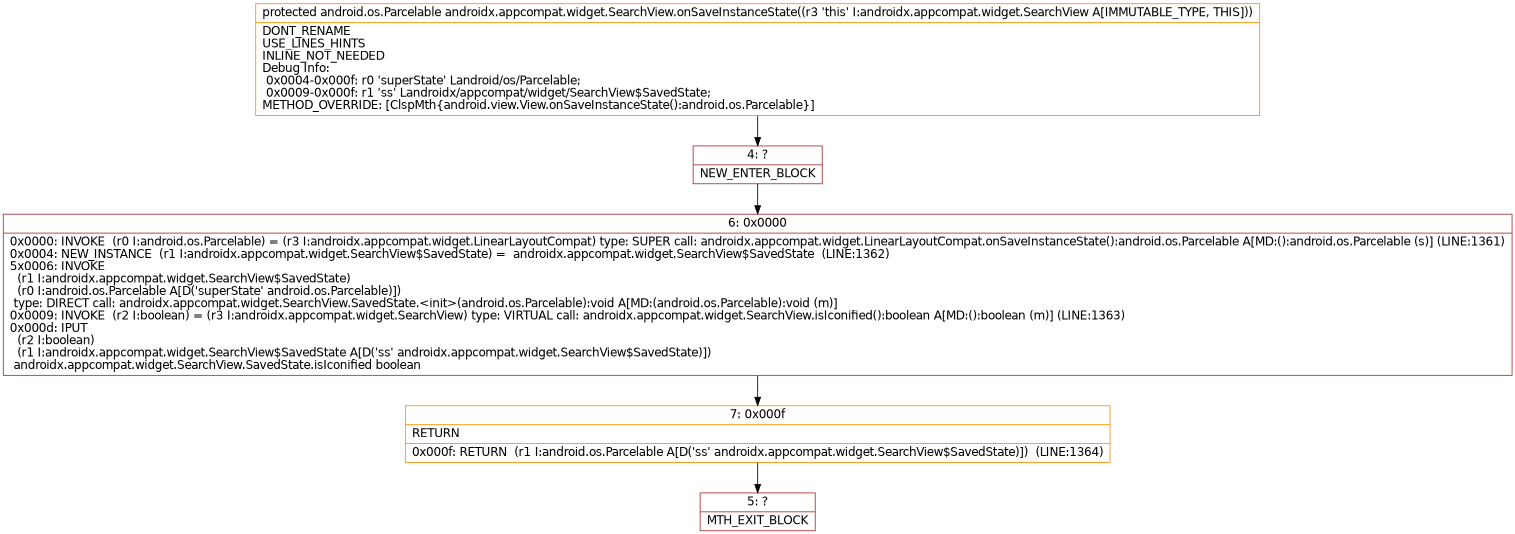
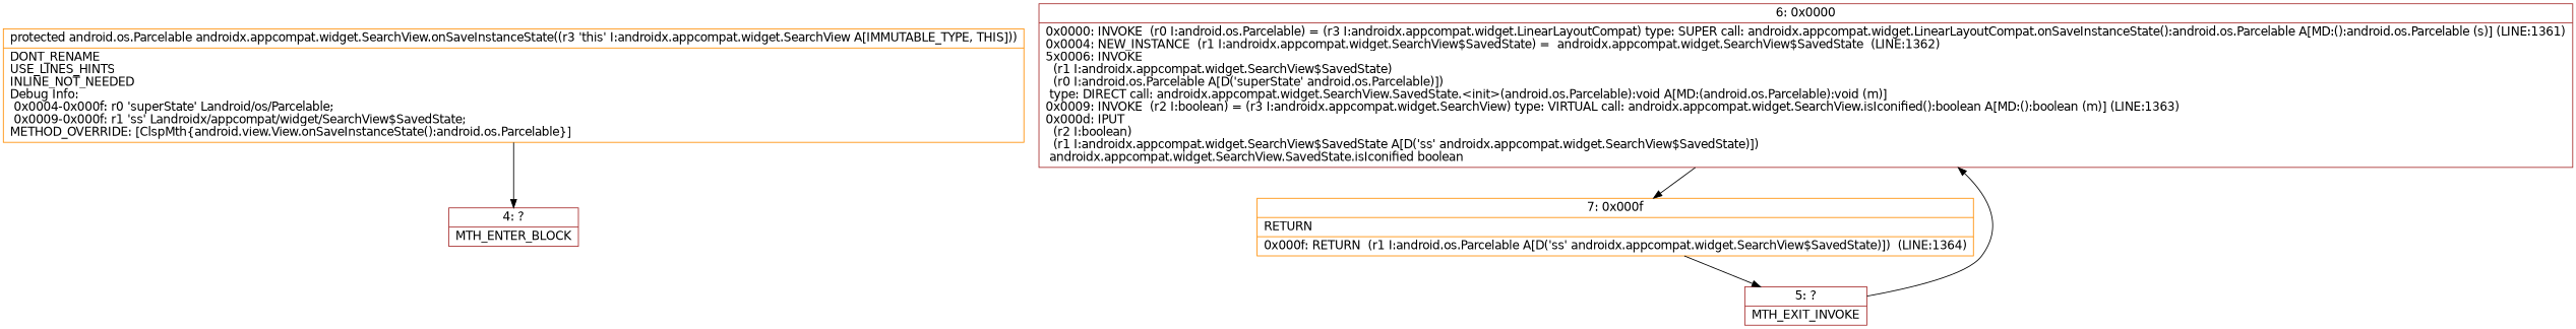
  digraph {
    fontname="DejaVu Sans"
    node [color=brown fontname="DejaVu Sans" shape=record]
    edge [fontname="DejaVu Sans"]
-   n1 [label="{4\:\ ?|NEW_ENTER_BLOCK\l}"]
+   n1 [label="{4\:\ ?|MTH_ENTER_BLOCK\l}"]
    n2 [label="{6\:\ 0x0000|0x0000: INVOKE  (r0 I:android.os.Parcelable) = (r3 I:androidx.appcompat.widget.LinearLayoutCompat) type: SUPER call: androidx.appcompat.widget.LinearLayoutCompat.onSaveInstanceState():android.os.Parcelable A[MD:():android.os.Parcelable (s)] (LINE:1361)\l0x0004: NEW_INSTANCE  (r1 I:androidx.appcompat.widget.SearchView$SavedState) =  androidx.appcompat.widget.SearchView$SavedState  (LINE:1362)\l5x0006: INVOKE  \l  (r1 I:androidx.appcompat.widget.SearchView$SavedState)\l  (r0 I:android.os.Parcelable A[D('superState' android.os.Parcelable)])\l type: DIRECT call: androidx.appcompat.widget.SearchView.SavedState.\<init\>(android.os.Parcelable):void A[MD:(android.os.Parcelable):void (m)]\l0x0009: INVOKE  (r2 I:boolean) = (r3 I:androidx.appcompat.widget.SearchView) type: VIRTUAL call: androidx.appcompat.widget.SearchView.isIconified():boolean A[MD:():boolean (m)] (LINE:1363)\l0x000d: IPUT  \l  (r2 I:boolean)\l  (r1 I:androidx.appcompat.widget.SearchView$SavedState A[D('ss' androidx.appcompat.widget.SearchView$SavedState)])\l androidx.appcompat.widget.SearchView.SavedState.isIconified boolean \l}"]
    n3 [color=darkorange label="{7\:\ 0x000f|RETURN\l|0x000f: RETURN  (r1 I:android.os.Parcelable A[D('ss' androidx.appcompat.widget.SearchView$SavedState)])  (LINE:1364)\l}"]
-   n4 [label="{5\:\ ?|MTH_EXIT_BLOCK\l}"]
+   n4 [label="{5\:\ ?|MTH_EXIT_INVOKE\l}"]
    n5 [color=darkorange label="{protected android.os.Parcelable androidx.appcompat.widget.SearchView.onSaveInstanceState((r3 'this' I:androidx.appcompat.widget.SearchView A[IMMUTABLE_TYPE, THIS]))  | DONT_RENAME\lUSE_LINES_HINTS\lINLINE_NOT_NEEDED\lDebug Info:\l  0x0004\-0x000f: r0 'superState' Landroid\/os\/Parcelable;\l  0x0009\-0x000f: r1 'ss' Landroidx\/appcompat\/widget\/SearchView$SavedState;\lMETHOD_OVERRIDE: [ClspMth\{android.view.View.onSaveInstanceState():android.os.Parcelable\}]\l}"]
-   n1 -> n2
+   n4 -> n2
    n2 -> n3
    n3 -> n4
    n5 -> n1
  }
